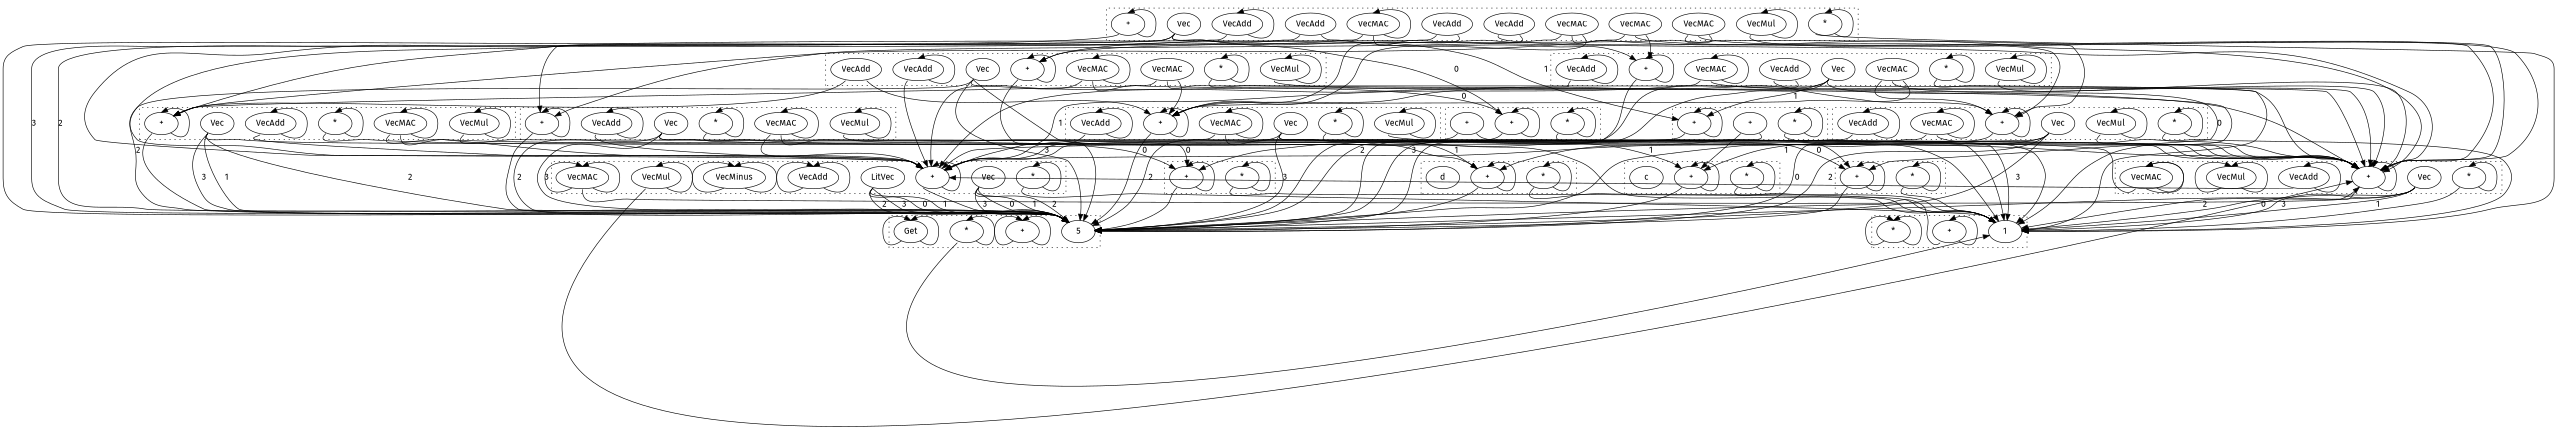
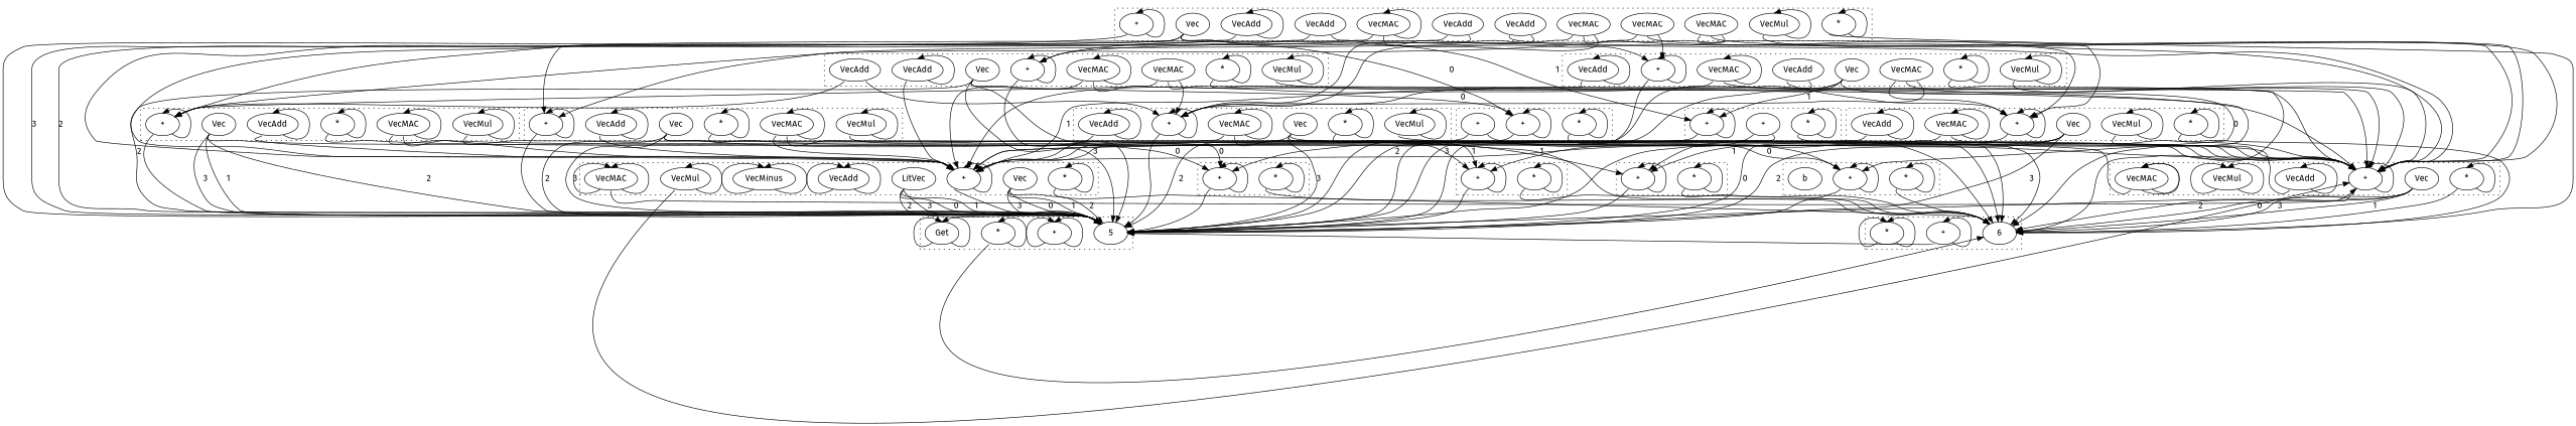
  digraph {
    clusterrank=local
    compound=true
    fontname="Fira Sans"
    node [fontname="Fira Sans"]
    edge [fontname="Fira Sans" tailport=sw]
    n1 [label=5]
    n2 [label="+"]
    n3 [label="*"]
    n4 [label=Get]
    n5 [label="+"]
    n6 [label="*"]
    n7 [label="+"]
    n8 [label="*"]
+   n9 [label=b]
    n10 [label="+"]
    n11 [label="+"]
    n12 [label="*"]
    n13 [label="+"]
    n14 [label="*"]
-   n15 [label=c]
    n16 [label="+"]
    n17 [label="*"]
-   n18 [label=d]
    n19 [label="+"]
    n20 [label="+"]
    n21 [label="*"]
    n22 [label="+"]
    n23 [label="*"]
    n24 [label=Vec]
    n25 [label=VecAdd]
    n26 [label=VecAdd]
    n27 [label=VecAdd]
    n28 [label=VecAdd]
    n29 [label=VecMul]
    n30 [label=VecMAC]
    n31 [label=VecMAC]
    n32 [label=VecMAC]
    n33 [label=VecMAC]
-   n34 [label=1]
+   n34 [label=6]
    n35 [label="+"]
    n36 [label="*"]
    n37 [label="+"]
    n38 [label="*"]
    n39 [label=Vec]
    n40 [label=VecAdd]
    n41 [label=VecMul]
    n42 [label=VecMAC]
    n43 [label="+"]
    n44 [label="*"]
    n45 [label=Vec]
    n46 [label=VecAdd]
    n47 [label=VecMul]
    n48 [label=VecMAC]
    n49 [label="+"]
    n50 [label="*"]
    n51 [label=Vec]
    n52 [label=LitVec]
    n53 [label=VecAdd]
    n54 [label=VecMinus]
    n55 [label=VecMul]
    n56 [label=VecMAC]
    n57 [label="+"]
    n58 [label="*"]
    n59 [label=Vec]
    n60 [label=VecAdd]
    n61 [label=VecMul]
    n62 [label=VecMAC]
    n63 [label="+"]
    n64 [label="*"]
    n65 [label=Vec]
    n66 [label=VecAdd]
    n67 [label=VecAdd]
    n68 [label=VecMul]
    n69 [label=VecMAC]
    n70 [label=VecMAC]
    n71 [label="+"]
    n72 [label="*"]
    n73 [label=Vec]
    n74 [label=VecAdd]
    n75 [label=VecMul]
    n76 [label=VecMAC]
    n77 [label="+"]
    n78 [label="*"]
    n79 [label=Vec]
    n80 [label=VecAdd]
    n81 [label=VecAdd]
    n82 [label=VecMul]
    n83 [label=VecMAC]
    n84 [label=VecMAC]
    n85 [label="+"]
    n86 [label="*"]
    n87 [label=Vec]
    n88 [label=VecAdd]
    n89 [label=VecMul]
    n90 [label=VecMAC]
    subgraph cluster_1 {
      style=dotted
      n1
      n2
      n3
      n4
    }
    subgraph cluster_2 {
      style=dotted
      n5
      n6
    }
    subgraph cluster_3 {
      style=dotted
      n7
      n8
+     n9
    }
    subgraph cluster_4 {
      style=dotted
      n10
      n11
      n12
    }
    subgraph cluster_5 {
      style=dotted
      n13
      n14
-     n15
    }
    subgraph cluster_6 {
      style=dotted
      n16
      n17
-     n18
    }
    subgraph cluster_7 {
      style=dotted
      n19
      n20
      n21
    }
    subgraph cluster_8 {
      style=dotted
      n22
      n23
      n24
      n25
      n26
      n27
      n28
      n29
      n30
      n31
      n32
      n33
    }
    subgraph cluster_9 {
      style=dotted
      n34
      n35
      n36
    }
    subgraph cluster_10 {
      style=dotted
      n37
      n38
      n39
      n40
      n41
      n42
    }
    subgraph cluster_11 {
      style=dotted
      n43
      n44
      n45
      n46
      n47
      n48
    }
    subgraph cluster_12 {
      style=dotted
      n49
      n50
      n51
      n52
      n53
      n54
      n55
      n56
    }
    subgraph cluster_13 {
      style=dotted
      n57
      n58
      n59
      n60
      n61
      n62
    }
    subgraph cluster_14 {
      style=dotted
      n63
      n64
      n65
      n66
      n67
      n68
      n69
      n70
    }
    subgraph cluster_15 {
      style=dotted
      n71
      n72
      n73
      n74
      n75
      n76
    }
    subgraph cluster_16 {
      style=dotted
      n77
      n78
      n79
      n80
      n81
      n82
      n83
      n84
    }
    subgraph cluster_17 {
      style=dotted
      n85
      n86
      n87
      n88
      n89
      n90
    }
    n2 -> n2 [headport=n]
    n2 -> n2 [headport=n tailport=se]
    n3 -> n3 [headport=n tailport=se]
    n3 -> n34
    n4 -> n4 [headport=n]
    n4 -> n4 [headport=n tailport=se]
    n5 -> n1
    n5 -> n5 [headport=n tailport=se]
    n6 -> n6 [headport=n tailport=se]
    n6 -> n34
    n7 -> n1
    n7 -> n7 [headport=n tailport=se]
    n8 -> n8 [headport=n tailport=se]
    n8 -> n34
    n10 -> n1
    n10 -> n10 [headport=n tailport=se]
    n11 -> n5
    n11 -> n7 [tailport=se]
    n12 -> n12 [headport=n tailport=se]
    n12 -> n34
    n13 -> n1
    n13 -> n13 [headport=n tailport=se]
    n14 -> n14 [headport=n tailport=se]
    n14 -> n34
    n16 -> n1
    n16 -> n16 [headport=n tailport=se]
    n17 -> n17 [headport=n tailport=se]
    n17 -> n34
    n19 -> n1
    n19 -> n19 [headport=n tailport=se]
    n20 -> n13
    n20 -> n16 [tailport=se]
    n21 -> n21 [headport=n tailport=se]
    n21 -> n34
    n22 -> n1
    n22 -> n22 [headport=n tailport=se]
    n23 -> n23 [headport=n tailport=se]
    n23 -> n34
    n24 -> n1 [label=2]
    n24 -> n1 [label=3]
    n24 -> n10 [label=0]
    n24 -> n19 [label=1]
    n25 -> n37
    n25 -> n43 [tailport=se]
    n26 -> n26 [headport=n tailport=se]
    n26 -> n49
    n27 -> n57
    n27 -> n63 [tailport=se]
    n28 -> n71
    n28 -> n77 [tailport=se]
    n29 -> n29 [headport=n tailport=se]
    n29 -> n85
    n30 -> n37
    n30 -> n43 [tailport=se]
    n30 -> n85 [tailport=s]
    n31 -> n31 [headport=n tailport=se]
    n31 -> n49
    n31 -> n85 [tailport=s]
    n32 -> n57
    n32 -> n63 [tailport=se]
    n32 -> n85 [tailport=s]
    n33 -> n71
    n33 -> n77 [tailport=se]
    n33 -> n85 [tailport=s]
    n35 -> n1
    n35 -> n35 [headport=n tailport=se]
    n36 -> n36 [headport=n]
    n36 -> n36 [headport=n tailport=se]
    n37 -> n1
    n37 -> n37 [headport=n tailport=se]
    n38 -> n34
    n38 -> n38 [headport=n tailport=se]
    n39 -> n1 [label=2]
    n39 -> n1 [label=3]
    n39 -> n5 [label=0]
    n39 -> n13 [label=1]
    n40 -> n40 [headport=n tailport=se]
    n40 -> n49
    n41 -> n41 [headport=n tailport=se]
    n41 -> n85
    n42 -> n42 [headport=n tailport=se]
    n42 -> n49
    n42 -> n85 [tailport=s]
    n43 -> n1
    n43 -> n43 [headport=n tailport=se]
    n44 -> n34
    n44 -> n44 [headport=n tailport=se]
    n45 -> n1 [label=2]
    n45 -> n1 [label=3]
    n45 -> n7 [label=0]
    n45 -> n16 [label=1]
    n46 -> n46 [headport=n tailport=se]
    n46 -> n49
    n47 -> n47 [headport=n tailport=se]
    n47 -> n85
    n48 -> n48 [headport=n tailport=se]
    n48 -> n49
    n48 -> n85 [tailport=s]
    n49 -> n1
    n49 -> n49 [headport=n tailport=se]
    n50 -> n34
    n50 -> n50 [headport=n tailport=se]
    n51 -> n1 [label=0]
    n51 -> n1 [label=1]
    n51 -> n1 [label=2]
    n51 -> n1 [label=3]
    n52 -> n1 [label=0]
    n52 -> n1 [label=1]
    n52 -> n1 [label=2]
    n52 -> n1 [label=3]
    n53 -> n53 [headport=n]
    n53 -> n53 [headport=n tailport=se]
    n54 -> n54 [headport=n]
    n54 -> n54 [headport=n tailport=se]
    n55 -> n55 [headport=n tailport=se]
    n55 -> n85
    n56 -> n56 [headport=n]
    n56 -> n56 [headport=n tailport=se]
    n56 -> n85 [tailport=s]
    n57 -> n1
    n57 -> n57 [headport=n tailport=se]
    n58 -> n34
    n58 -> n58 [headport=n tailport=se]
    n59 -> n1 [label=0]
    n59 -> n1 [label=2]
    n59 -> n1 [label=3]
    n59 -> n13 [label=1]
    n60 -> n49
    n60 -> n60 [headport=n tailport=se]
    n61 -> n61 [headport=n tailport=se]
    n61 -> n85
    n62 -> n49
    n62 -> n62 [headport=n tailport=se]
    n62 -> n85 [tailport=s]
    n63 -> n1
    n63 -> n63 [headport=n tailport=se]
    n64 -> n34
    n64 -> n64 [headport=n tailport=se]
    n65 -> n1 [label=2]
    n65 -> n1 [label=3]
    n65 -> n10 [label=0]
    n65 -> n16 [label=1]
    n66 -> n49
    n66 -> n66 [headport=n tailport=se]
    n67 -> n43 [tailport=se]
    n67 -> n71
    n68 -> n68 [headport=n tailport=se]
    n68 -> n85
    n69 -> n49
    n69 -> n69 [headport=n tailport=se]
    n69 -> n85 [tailport=s]
    n70 -> n43 [tailport=se]
    n70 -> n71
    n70 -> n85 [tailport=s]
    n71 -> n1
    n71 -> n71 [headport=n tailport=se]
    n72 -> n34
    n72 -> n72 [headport=n tailport=se]
    n73 -> n1 [label=1]
    n73 -> n1 [label=2]
    n73 -> n1 [label=3]
    n73 -> n5 [label=0]
    n74 -> n49
    n74 -> n74 [headport=n tailport=se]
    n75 -> n75 [headport=n tailport=se]
    n75 -> n85
    n76 -> n49
    n76 -> n76 [headport=n tailport=se]
    n76 -> n85 [tailport=s]
    n77 -> n1
    n77 -> n77 [headport=n tailport=se]
    n78 -> n34
    n78 -> n78 [headport=n tailport=se]
    n79 -> n1 [label=2]
    n79 -> n1 [label=3]
    n79 -> n7 [label=0]
    n79 -> n19 [label=1]
    n80 -> n49
    n80 -> n80 [headport=n tailport=se]
    n81 -> n43 [tailport=se]
    n81 -> n57
    n82 -> n82 [headport=n tailport=se]
    n82 -> n85
    n83 -> n49
    n83 -> n83 [headport=n tailport=se]
    n83 -> n85 [tailport=s]
    n84 -> n43 [tailport=se]
    n84 -> n57
    n84 -> n85 [tailport=s]
    n85 -> n1
    n85 -> n85 [headport=n tailport=se]
    n86 -> n34
    n86 -> n86 [headport=n tailport=se]
    n87 -> n34 [label=0]
    n87 -> n34 [label=1]
    n87 -> n34 [label=2]
    n87 -> n34 [label=3]
    n88 -> n49
    n88 -> n88 [headport=n tailport=se]
    n89 -> n89 [headport=n]
    n89 -> n89 [headport=n tailport=se]
    n90 -> n49
    n90 -> n90 [headport=n tailport=s]
    n90 -> n90 [headport=n tailport=se]
  }
